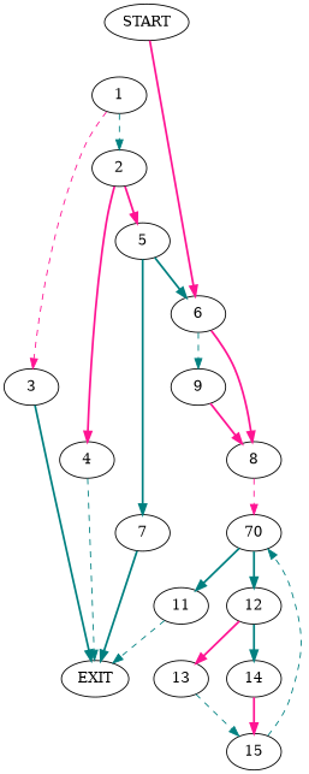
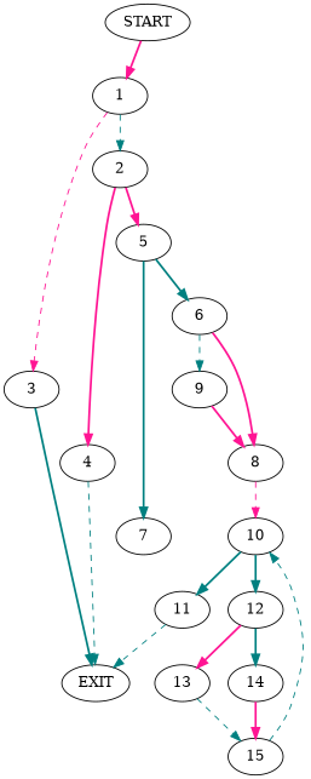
  digraph {
    edge [color=teal style=bold]
    n1 [label=START]
    1
    2
    3
    n5 [label=EXIT]
    4
    5
    6
    7
    8
    9
-   10 [label=70]
+   10
    11
    12
    13
    14
    15
-   n1 -> 6 [color=deeppink]
+   n1 -> 1 [color=deeppink]
    1 -> 2 [style=dashed]
    1 -> 3 [color=deeppink style=dashed]
    2 -> 4 [color=deeppink]
    2 -> 5 [color=deeppink]
    3 -> n5
    4 -> n5 [style=dashed]
    5 -> 6
    5 -> 7
    6 -> 8 [color=deeppink]
    6 -> 9 [style=dashed]
-   7 -> n5
    8 -> 10 [color=deeppink style=dashed]
    9 -> 8 [color=deeppink]
    10 -> 11
    10 -> 12
    11 -> n5 [style=dashed]
    12 -> 13 [color=deeppink]
    12 -> 14
    13 -> 15 [style=dashed]
    14 -> 15 [color=deeppink]
    15 -> 10 [style=dashed]
  }
